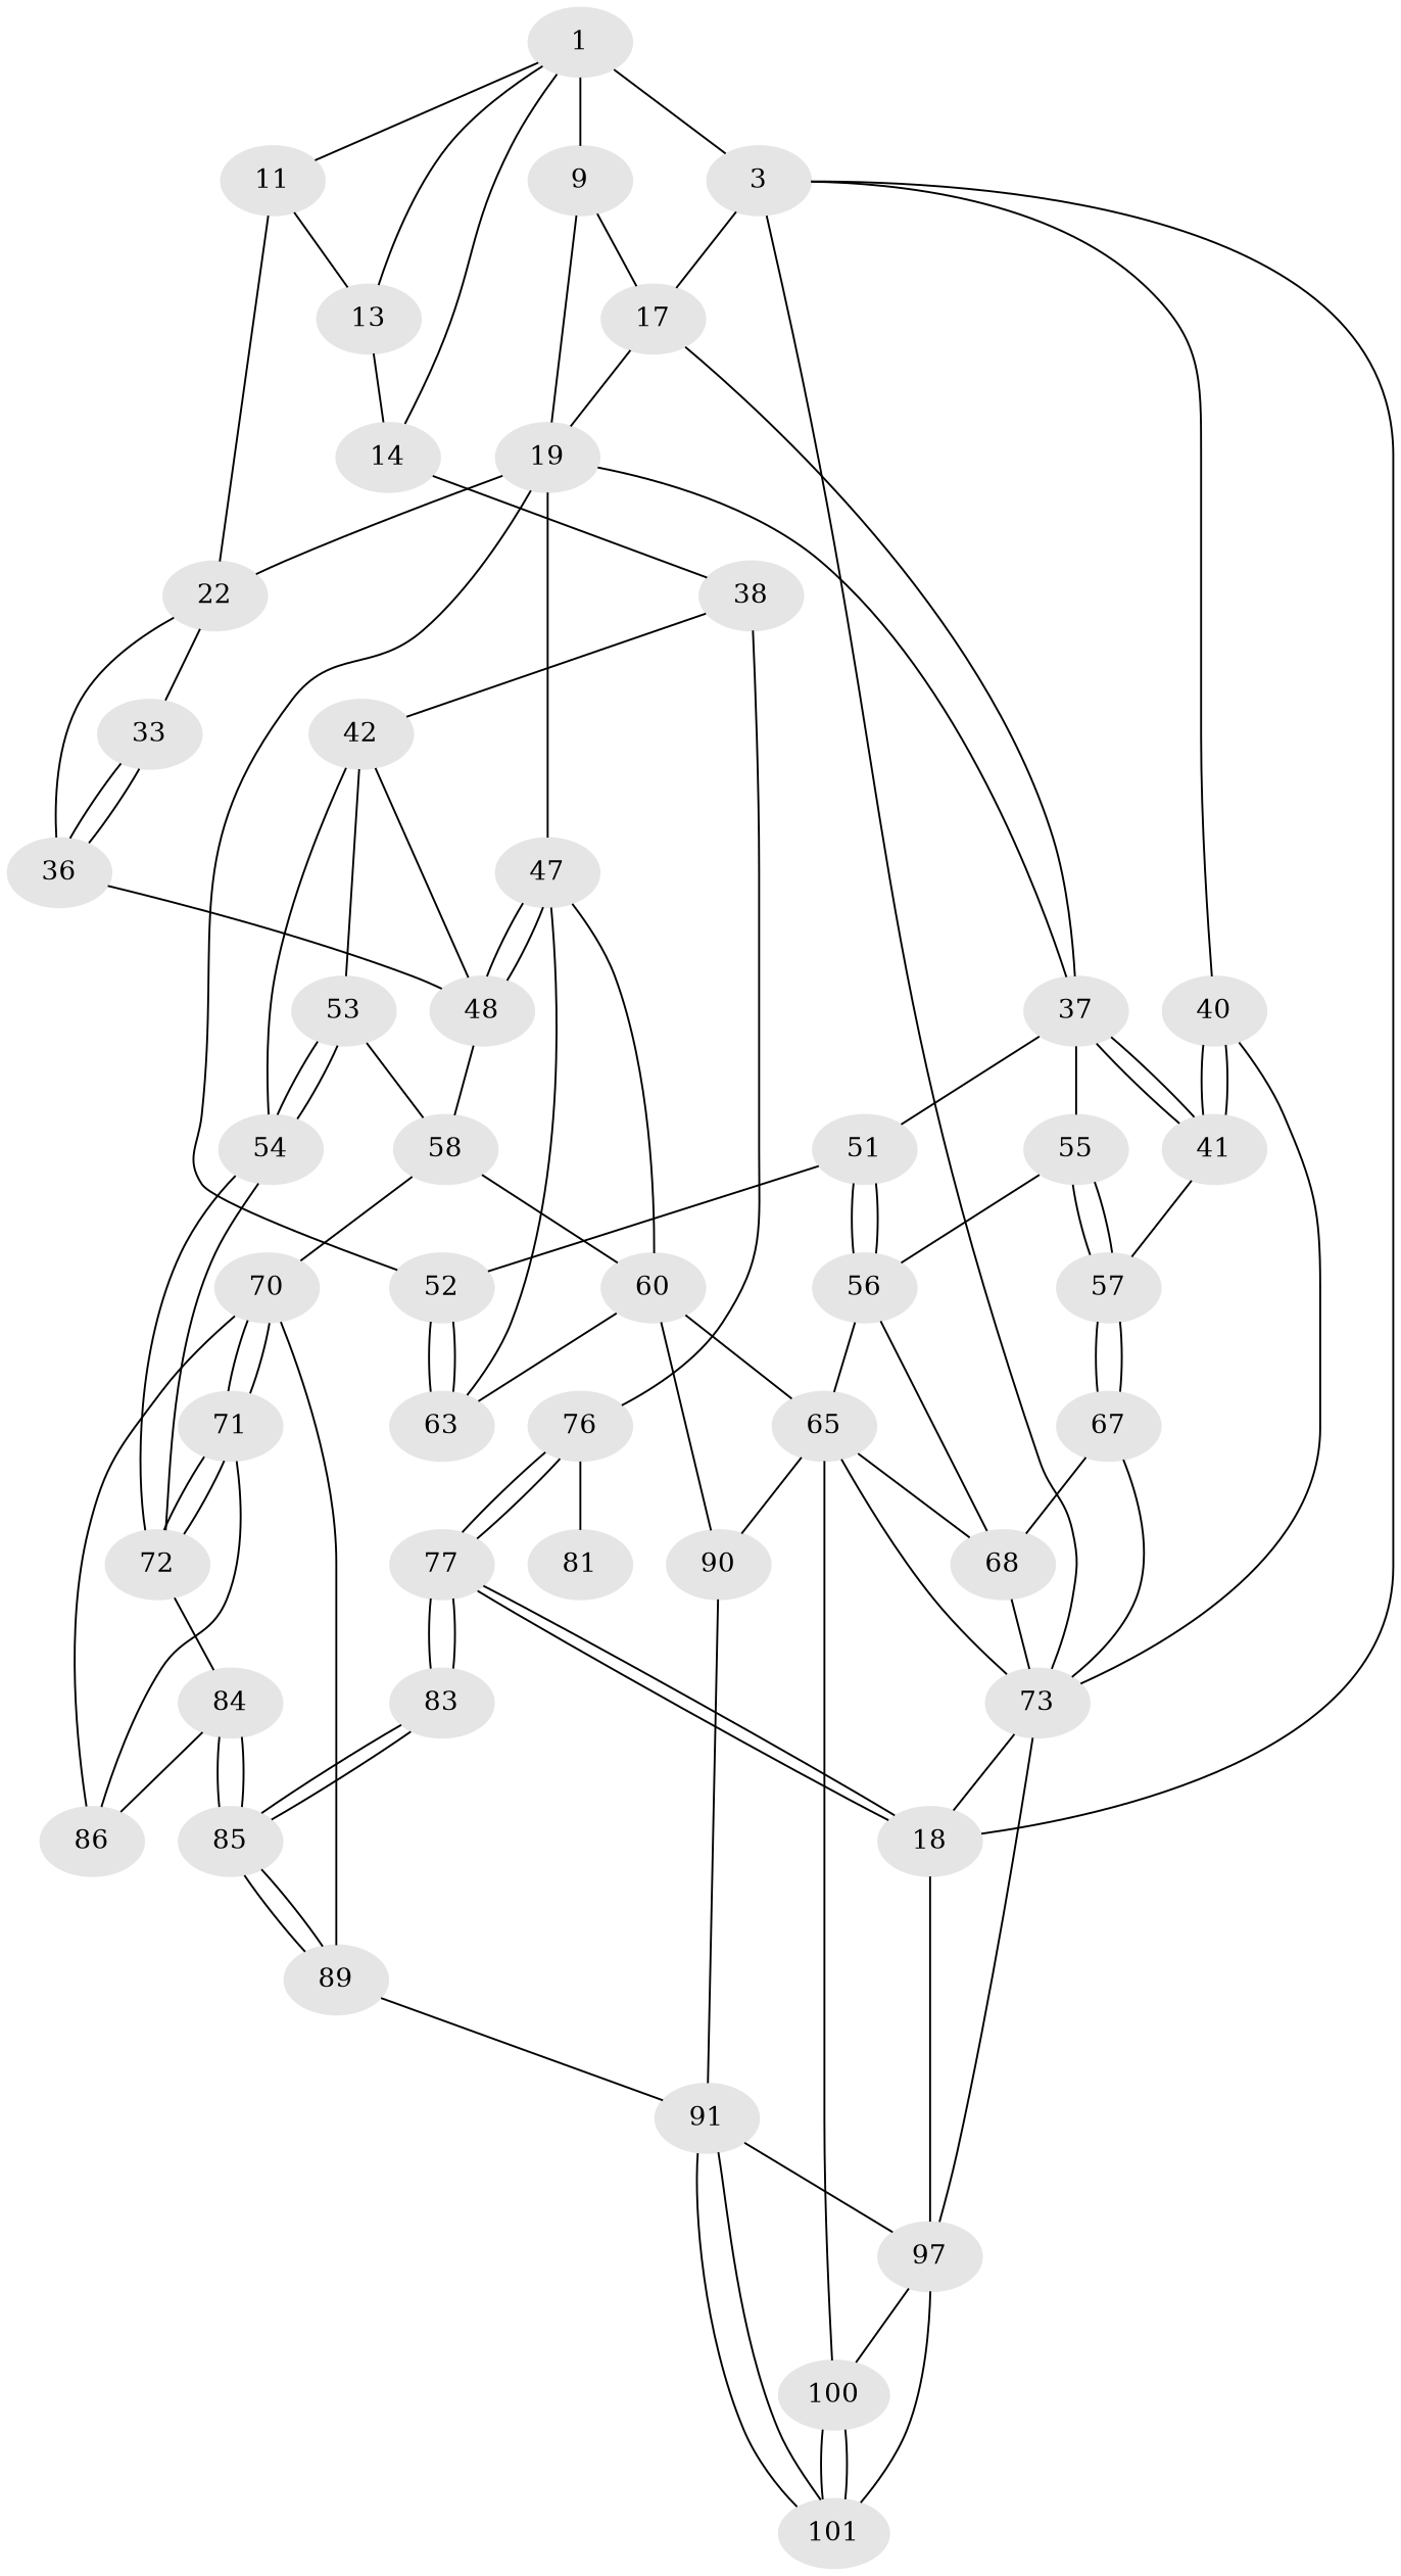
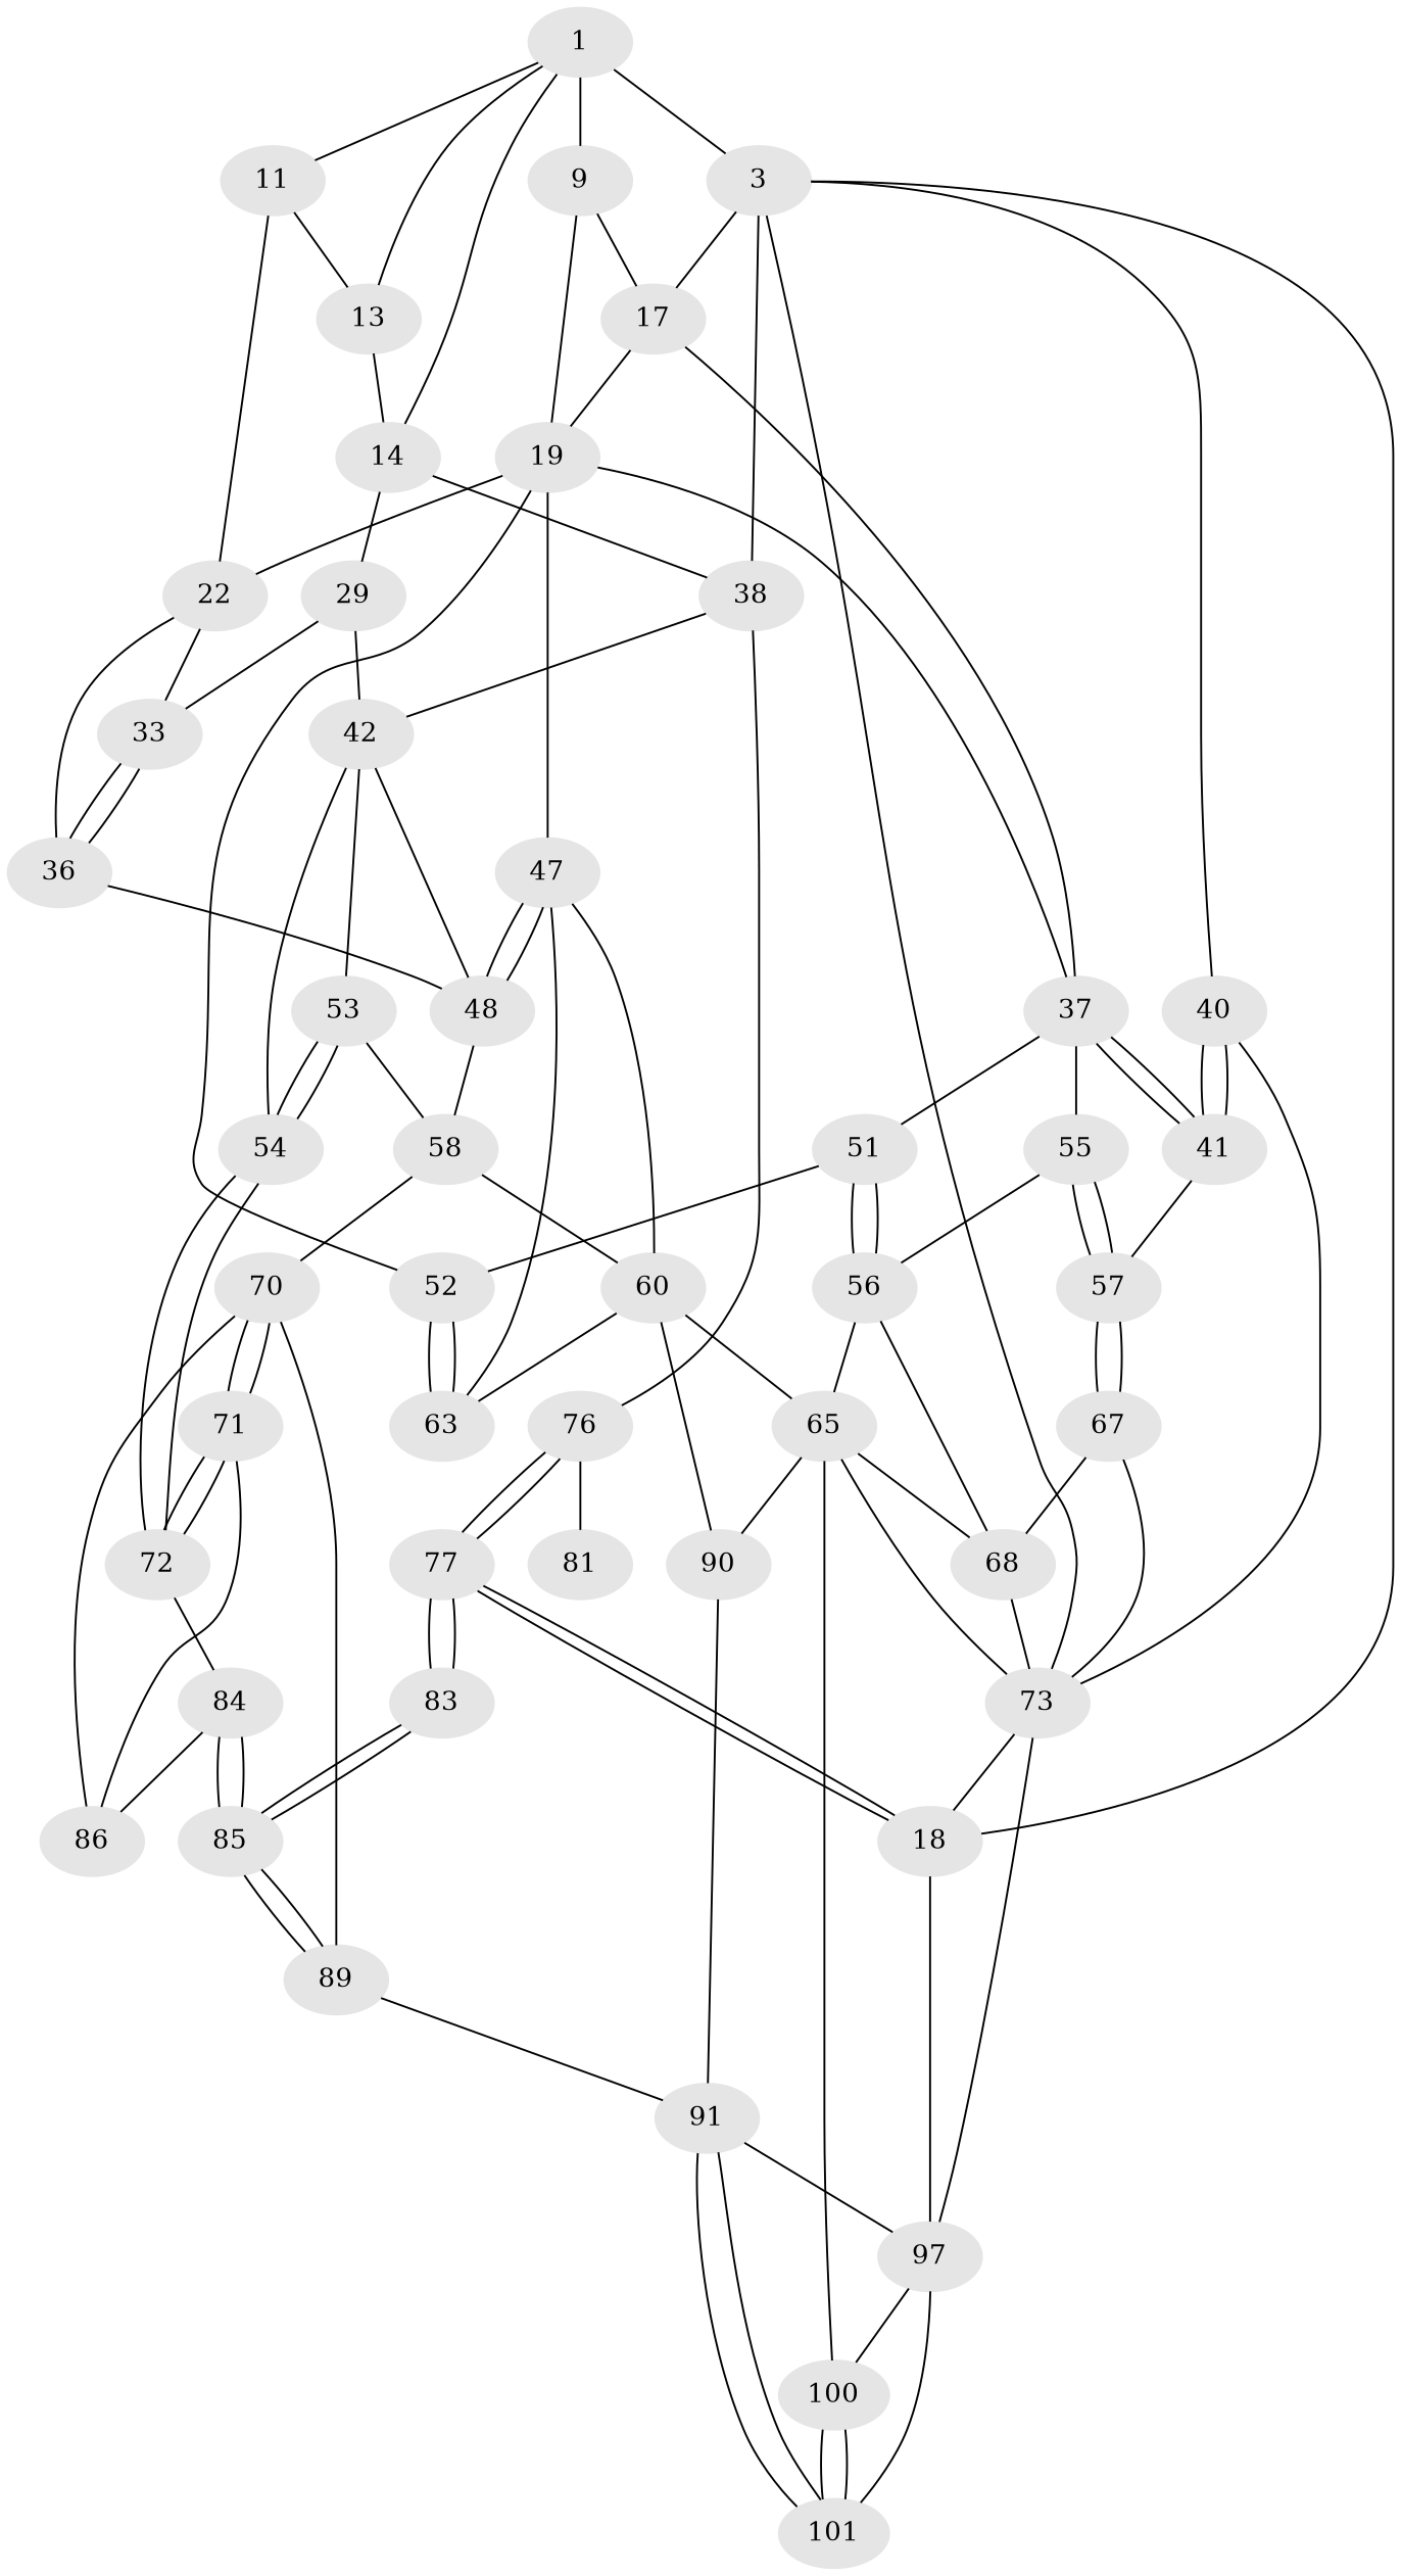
  graph {
    node [color=gray90 style=filled]
    1 [super="+2+6"]
    3 [super="+16+4"]
    9 [super="+18"]
    11 [super="+12"]
    13 [super="+15"]
    14 [super="+27"]
    17 [super="+35"]
    n8 [label=38 super="+44"]
    40
    73 [super="+104+74"]
    n11 [label=18]
    19 [super="+20"]
    22 [super="+23+31"]
+   29 [super="+34+30"]
    37 [super="+38"]
    42 [super="+43+45"]
    76
    41
    97 [super="+98"]
    47 [super="+59"]
    52
    33
    36
    51
    55
    48 [super="+49"]
    60 [super="+66+61"]
    63
    53
    54
    77
    81
    58 [super="+62"]
    57
    56 [super="+64"]
    67
    72 [super="+79"]
    65 [super="+94"]
    90
    70 [super="+87"]
    68 [super="+95+69"]
    84
    100
    71
    86
    89 [super="+93"]
    91 [super="+92"]
    101
    85
    83
    1 -- 3 [weight=2]
    1 -- 9 [weight=2]
    1 -- 11
    1 -- 13
    1 -- 14
    3 -- 17
+   3 -- n8
    3 -- 40
    3 -- 73
    3 -- n11
    9 -- 17
    9 -- 19
    11 -- 13
    11 -- 22 [weight=2]
    13 -- 14
    14 -- n8
+   14 -- 29
    17 -- 19
    17 -- 37
    n8 -- 42
    n8 -- 76
    40 -- 73
    40 -- 41
    40 -- 41
    73 -- n11
    73 -- 97
    n11 -- 97
    19 -- 22
    19 -- 37
    19 -- 47
    19 -- 52
    22 -- 33
    22 -- 36
+   29 -- 42 [weight=2]
+   29 -- 33
    37 -- 41
    37 -- 41
    37 -- 51
    37 -- 55
    42 -- 48
    42 -- 53
    42 -- 54
    76 -- 77
    76 -- 77
    76 -- 81
    41 -- 57
    97 -- 100
    97 -- 101
    47 -- 48
    47 -- 48
    47 -- 60
    47 -- 63
    52 -- 63
    52 -- 63
    33 -- 36
    33 -- 36
    36 -- 48
    51 -- 52
    51 -- 56
    51 -- 56
    55 -- 57
    55 -- 57
    55 -- 56
    48 -- 58
    60 -- 63
    60 -- 65
    60 -- 90
    53 -- 54
    53 -- 54
    53 -- 58
    54 -- 72
    54 -- 72
    77 -- n11
    77 -- n11
    77 -- 83
    77 -- 83
    58 -- 60
    58 -- 70
    57 -- 67
    57 -- 67
    56 -- 65
    56 -- 68
    67 -- 73
    67 -- 68
    72 -- 84
    65 -- 73
    65 -- 90
    65 -- 68
    65 -- 100
    90 -- 91
    70 -- 71
    70 -- 71
    70 -- 86
    70 -- 89 [weight=2]
    68 -- 73
    84 -- 86
    84 -- 85
    84 -- 85
    100 -- 101
    100 -- 101
    71 -- 72
    71 -- 72
    71 -- 86
    89 -- 91
    91 -- 97
    91 -- 101
    91 -- 101
    85 -- 89
    85 -- 89
    83 -- 85
    83 -- 85
  }
